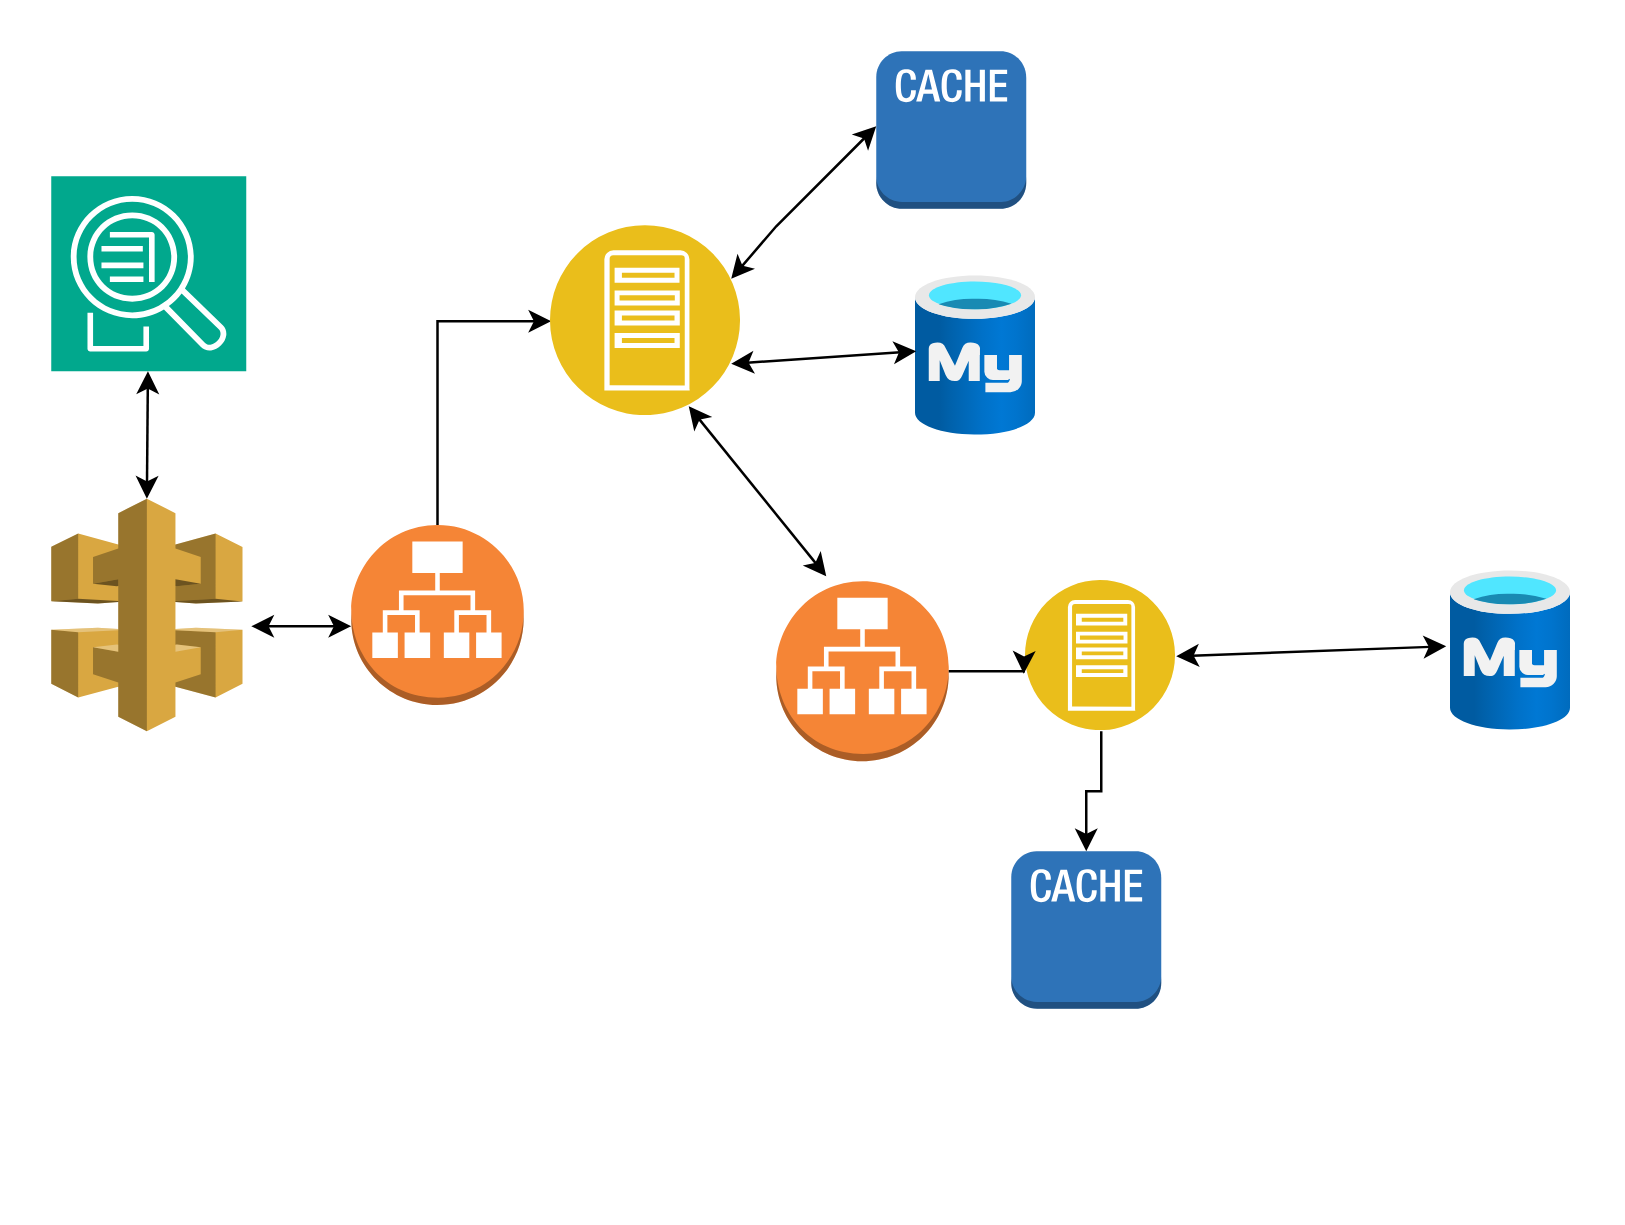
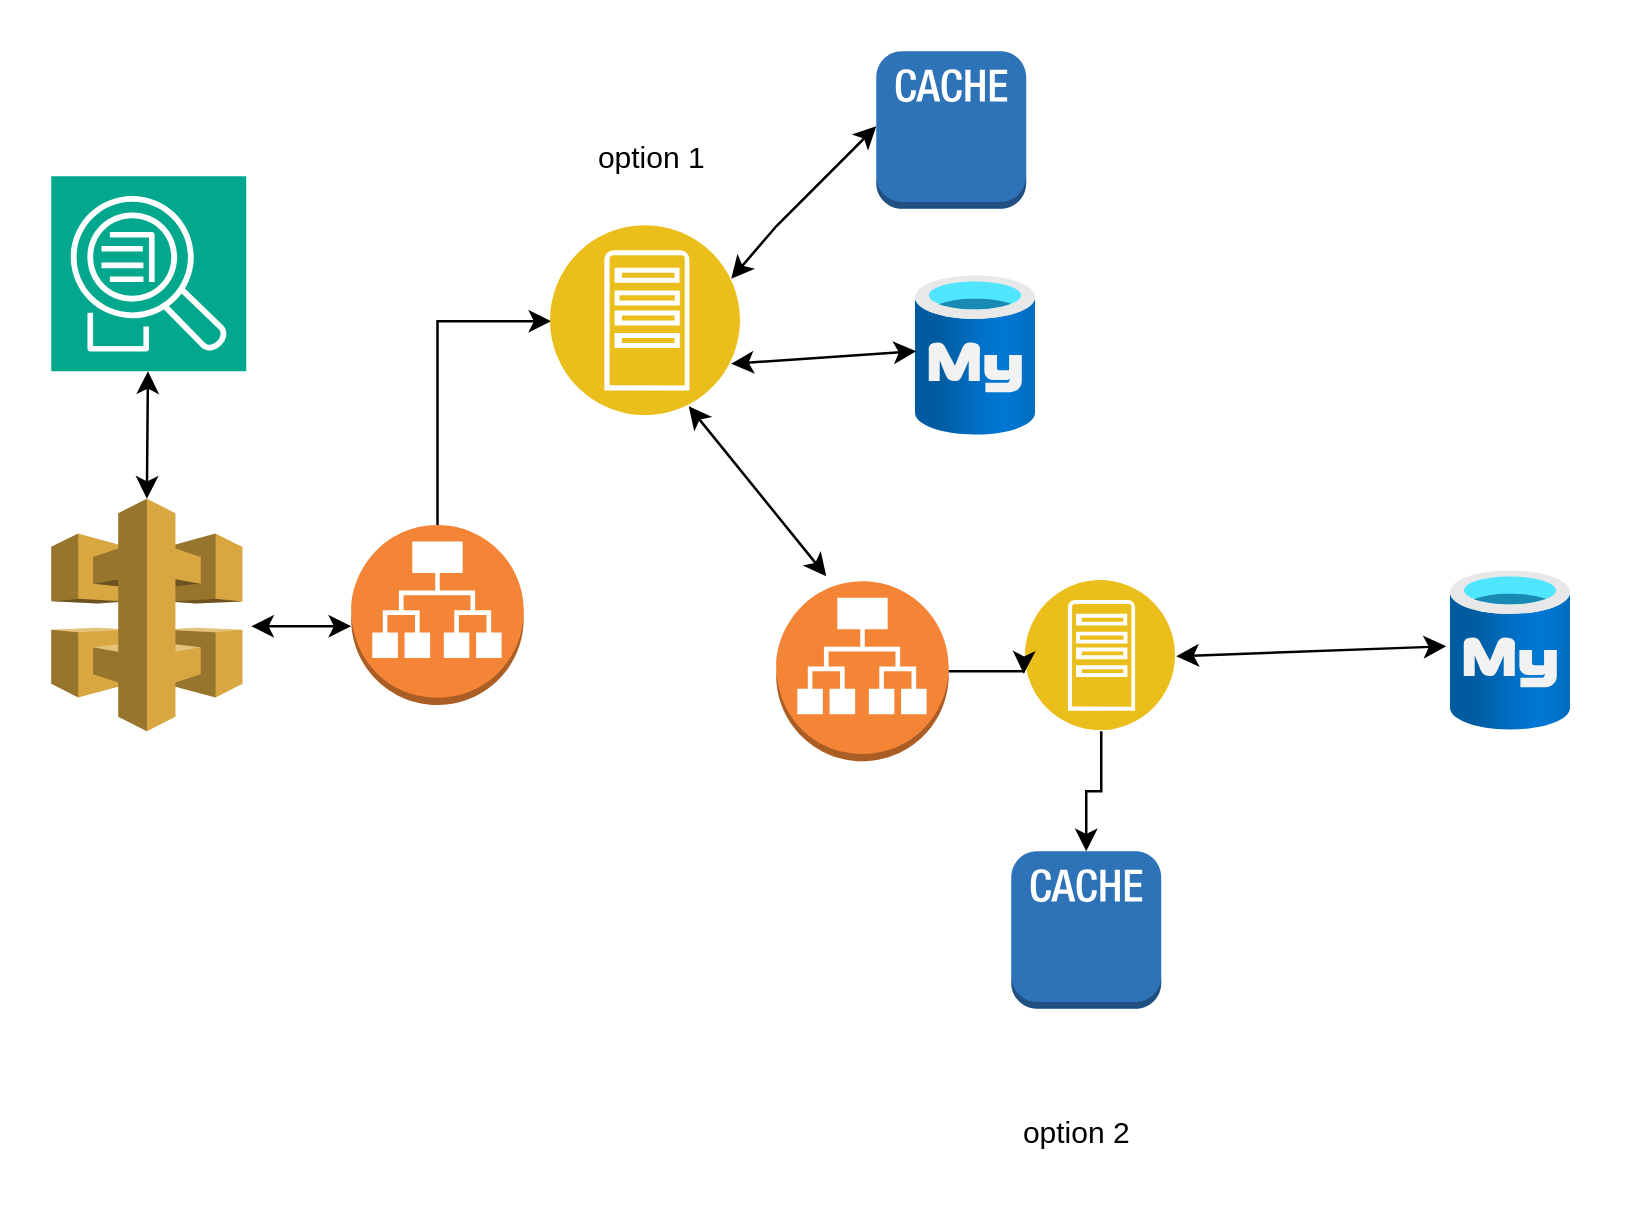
  <mxCell id="0" />
  <mxCell id="1" parent="0" />
  <mxCell id="2" style="edgeStyle=orthogonalEdgeStyle;rounded=0;orthogonalLoop=1;jettySize=auto;html=1;entryX=0;entryY=0.5;entryDx=0;entryDy=0;" edge="1" parent="1" source="3" target="12"><mxGeometry relative="1" as="geometry"><Array as="points"><mxPoint x="175" y="128" /></Array></mxGeometry></mxCell>
  <mxCell id="3" value="" style="outlineConnect=0;dashed=0;verticalLabelPosition=bottom;verticalAlign=top;align=center;html=1;shape=mxgraph.aws3.application_load_balancer;fillColor=#F58536;gradientColor=none;" vertex="1" parent="1"><mxGeometry x="140" y="209.5" width="69" height="72" as="geometry" /></mxCell>
  <mxCell id="4" value="" style="image;aspect=fixed;perimeter=ellipsePerimeter;html=1;align=center;shadow=0;dashed=0;fontColor=#4277BB;labelBackgroundColor=default;fontSize=12;spacingTop=3;image=img/lib/ibm/applications/app_server.svg;" vertex="1" parent="1"><mxGeometry x="410" y="232" width="60" height="60" as="geometry" /></mxCell>
  <mxCell id="5" value="" style="outlineConnect=0;dashed=0;verticalLabelPosition=bottom;verticalAlign=top;align=center;html=1;shape=mxgraph.aws3.api_gateway;fillColor=#D9A741;gradientColor=none;" vertex="1" parent="1"><mxGeometry x="20" y="199" width="76.5" height="93" as="geometry" /></mxCell>
  <mxCell id="6" value="" style="endArrow=classic;startArrow=classic;html=1;rounded=0;" edge="1" parent="1"><mxGeometry width="50" height="50" relative="1" as="geometry"><mxPoint x="100" y="250" as="sourcePoint" /><mxPoint x="140" y="250" as="targetPoint" /><Array as="points" /></mxGeometry></mxCell>
  <mxCell id="7" value="" style="sketch=0;points=[[0,0,0],[0.25,0,0],[0.5,0,0],[0.75,0,0],[1,0,0],[0,1,0],[0.25,1,0],[0.5,1,0],[0.75,1,0],[1,1,0],[0,0.25,0],[0,0.5,0],[0,0.75,0],[1,0.25,0],[1,0.5,0],[1,0.75,0]];outlineConnect=0;fontColor=#232F3E;fillColor=#01A88D;strokeColor=#ffffff;dashed=0;verticalLabelPosition=bottom;verticalAlign=top;align=center;html=1;fontSize=12;fontStyle=0;aspect=fixed;shape=mxgraph.aws4.resourceIcon;resIcon=mxgraph.aws4.application_discovery_service;" vertex="1" parent="1"><mxGeometry x="20" y="70" width="78" height="78" as="geometry" /></mxCell>
  <mxCell id="8" value="" style="endArrow=classic;startArrow=classic;html=1;rounded=0;exitX=0.5;exitY=0;exitDx=0;exitDy=0;exitPerimeter=0;" edge="1" parent="1" source="5" target="7"><mxGeometry width="50" height="50" relative="1" as="geometry"><mxPoint x="59" y="190" as="sourcePoint" /><mxPoint x="98" y="150" as="targetPoint" /></mxGeometry></mxCell>
  <mxCell id="9" value="" style="image;aspect=fixed;html=1;points=[];align=center;fontSize=12;image=img/lib/azure2/databases/Azure_Database_MySQL_Server.svg;" vertex="1" parent="1"><mxGeometry x="580" y="228" width="48" height="64" as="geometry" /></mxCell>
  <mxCell id="10" value="" style="endArrow=classic;startArrow=classic;html=1;rounded=0;exitX=1;exitY=0.5;exitDx=0;exitDy=0;entryX=-0.042;entryY=0.469;entryDx=0;entryDy=0;entryPerimeter=0;" edge="1" parent="1" source="4" target="9"><mxGeometry width="50" height="50" relative="1" as="geometry"><mxPoint x="450" y="310" as="sourcePoint" /><mxPoint x="500" y="260" as="targetPoint" /></mxGeometry></mxCell>
  <mxCell id="11" value="" style="outlineConnect=0;dashed=0;verticalLabelPosition=bottom;verticalAlign=top;align=center;html=1;shape=mxgraph.aws3.application_load_balancer;fillColor=#F58536;gradientColor=none;" vertex="1" parent="1"><mxGeometry x="310" y="232" width="69" height="72" as="geometry" /></mxCell>
  <mxCell id="12" value="" style="image;aspect=fixed;perimeter=ellipsePerimeter;html=1;align=center;shadow=0;dashed=0;fontColor=#4277BB;labelBackgroundColor=default;fontSize=12;spacingTop=3;image=img/lib/ibm/applications/app_server.svg;" vertex="1" parent="1"><mxGeometry x="220" y="90" width="76" height="76" as="geometry" /></mxCell>
  <mxCell id="13" value="" style="outlineConnect=0;dashed=0;verticalLabelPosition=bottom;verticalAlign=top;align=center;html=1;shape=mxgraph.aws3.cache_node;fillColor=#2E73B8;gradientColor=none;" vertex="1" parent="1"><mxGeometry x="350" y="20" width="60" height="63" as="geometry" /></mxCell>
  <mxCell id="14" value="" style="image;aspect=fixed;html=1;points=[];align=center;fontSize=12;image=img/lib/azure2/databases/Azure_Database_MySQL_Server.svg;" vertex="1" parent="1"><mxGeometry x="366" y="110" width="48" height="64" as="geometry" /></mxCell>
  <mxCell id="15" value="" style="endArrow=classic;startArrow=classic;html=1;rounded=0;exitX=1;exitY=0.25;exitDx=0;exitDy=0;" edge="1" parent="1" source="12"><mxGeometry width="50" height="50" relative="1" as="geometry"><mxPoint x="444" y="460" as="sourcePoint" /><mxPoint x="350" y="50" as="targetPoint" /><Array as="points"><mxPoint x="310" y="90" /></Array></mxGeometry></mxCell>
  <mxCell id="16" value="" style="endArrow=classic;startArrow=classic;html=1;rounded=0;exitX=1;exitY=0.75;exitDx=0;exitDy=0;" edge="1" parent="1" source="12"><mxGeometry width="50" height="50" relative="1" as="geometry"><mxPoint x="316" y="190" as="sourcePoint" /><mxPoint x="366" y="140" as="targetPoint" /><Array as="points" /></mxGeometry></mxCell>
  <mxCell id="17" value="" style="endArrow=classic;startArrow=classic;html=1;rounded=0;entryX=0.75;entryY=1;entryDx=0;entryDy=0;" edge="1" parent="1" target="12"><mxGeometry width="50" height="50" relative="1" as="geometry"><mxPoint x="330" y="230" as="sourcePoint" /><mxPoint x="250" y="452.637" as="targetPoint" /></mxGeometry></mxCell>
  <mxCell id="18" style="edgeStyle=orthogonalEdgeStyle;rounded=0;orthogonalLoop=1;jettySize=auto;html=1;exitX=1;exitY=0.5;exitDx=0;exitDy=0;exitPerimeter=0;entryX=-0.017;entryY=0.617;entryDx=0;entryDy=0;entryPerimeter=0;" edge="1" parent="1" source="11" target="4"><mxGeometry relative="1" as="geometry" /></mxCell>
  <mxCell id="19" value="" style="outlineConnect=0;dashed=0;verticalLabelPosition=bottom;verticalAlign=top;align=center;html=1;shape=mxgraph.aws3.cache_node;fillColor=#2E73B8;gradientColor=none;" vertex="1" parent="1"><mxGeometry x="404" y="340" width="60" height="63" as="geometry" /></mxCell>
  <mxCell id="20" style="edgeStyle=orthogonalEdgeStyle;rounded=0;orthogonalLoop=1;jettySize=auto;html=1;exitX=0.5;exitY=1;exitDx=0;exitDy=0;entryX=0.5;entryY=0;entryDx=0;entryDy=0;entryPerimeter=0;" edge="1" parent="1" source="4" target="19"><mxGeometry relative="1" as="geometry" /></mxCell>
+ <mxCell id="21" value="option 1" style="text;html=1;align=center;verticalAlign=middle;resizable=0;points=[];autosize=1;strokeColor=none;fillColor=none;" vertex="1" parent="1"><mxGeometry x="225" y="48" width="70" height="30" as="geometry" /></mxCell>
+ <mxCell id="22" value="option 2" style="text;html=1;align=center;verticalAlign=middle;resizable=0;points=[];autosize=1;strokeColor=none;fillColor=none;" vertex="1" parent="1"><mxGeometry x="395" y="438" width="70" height="30" as="geometry" /></mxCell>
